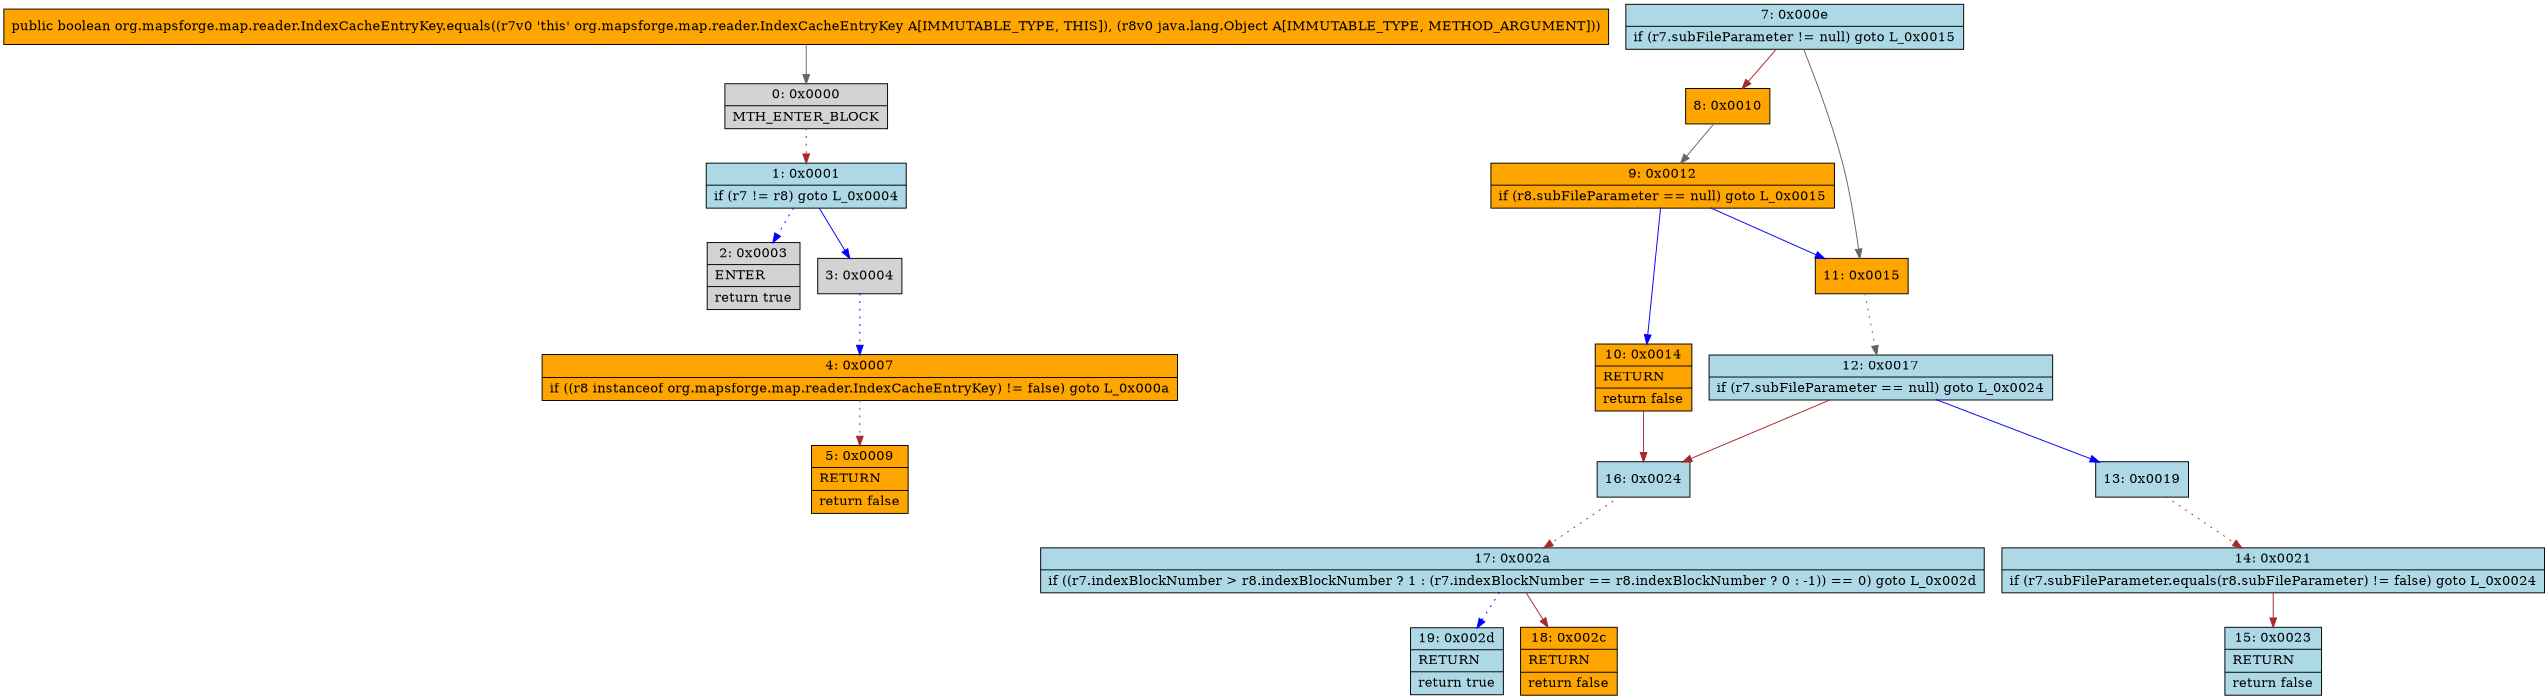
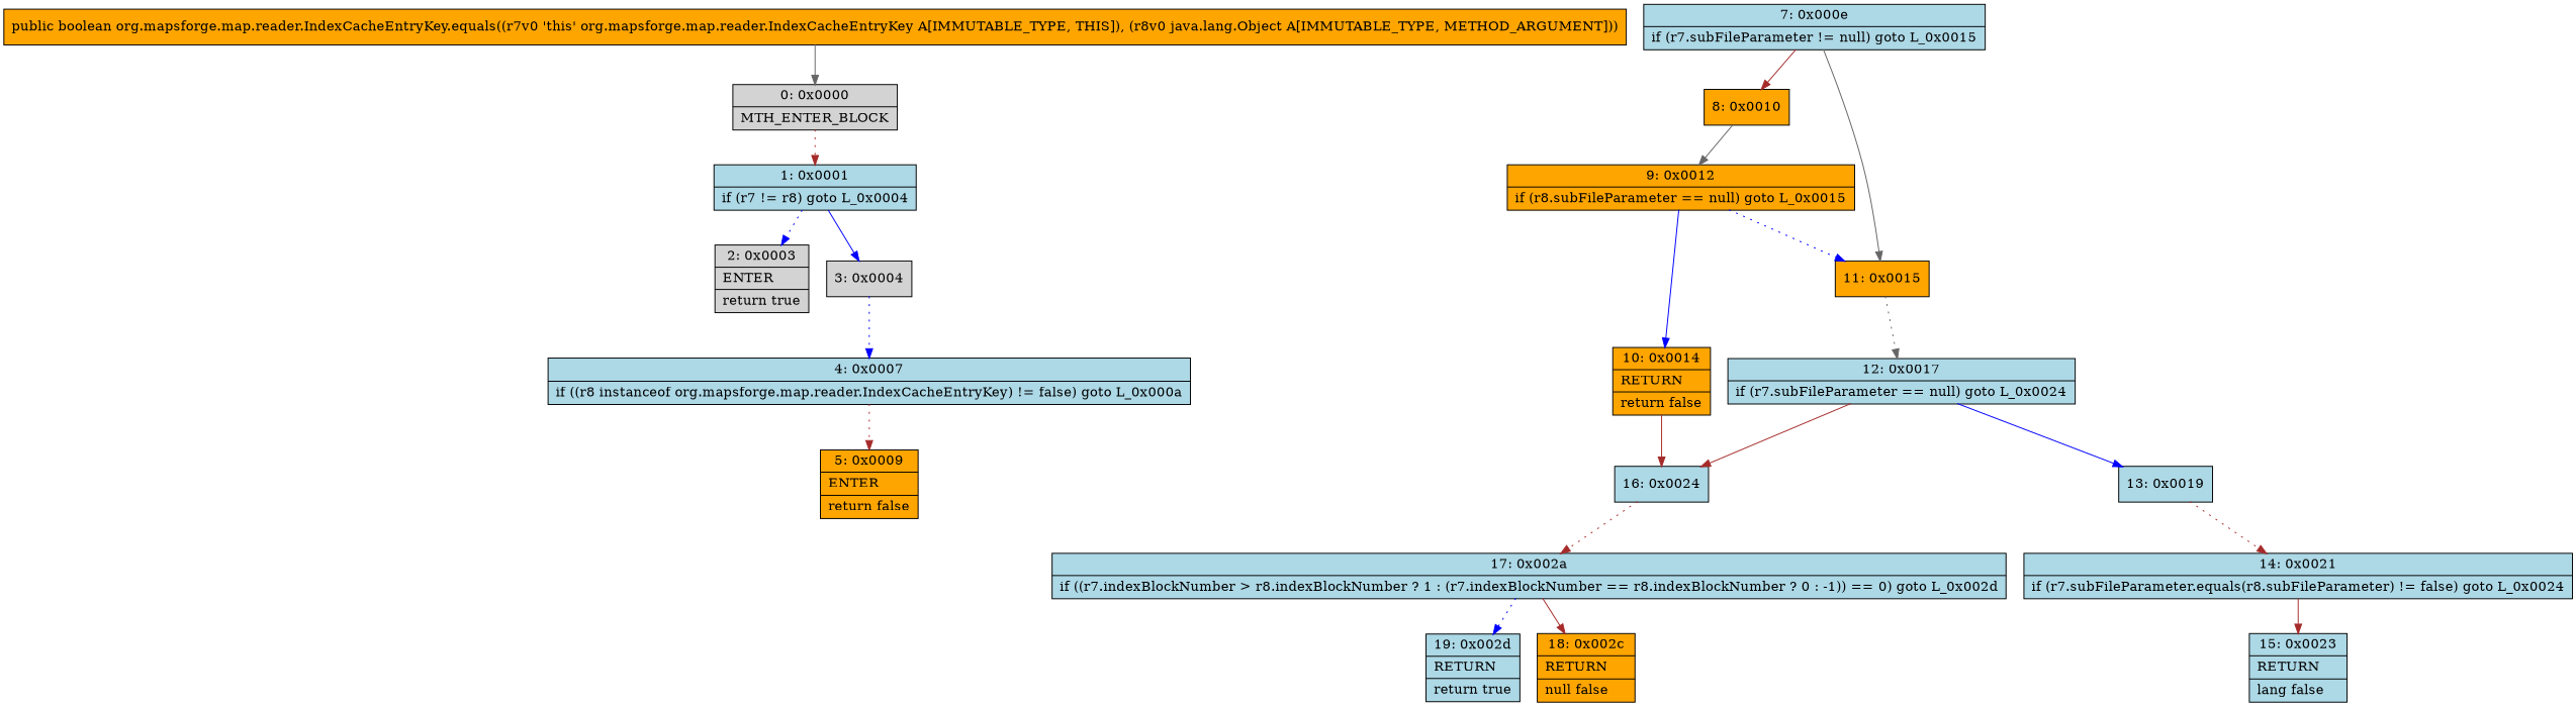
  digraph {
    node [fillcolor=lightblue shape=record style=filled]
    edge [color=brown style=solid]
    n1 [fillcolor=lightgrey label="{0\:\ 0x0000|MTH_ENTER_BLOCK\l}"]
    n2 [label="{1\:\ 0x0001|if (r7 != r8) goto L_0x0004\l}"]
    n3 [fillcolor=lightgrey label="{2\:\ 0x0003|ENTER\l|return true\l}"]
    n4 [fillcolor=lightgrey label="{3\:\ 0x0004}"]
-   n5 [fillcolor=orange label="{4\:\ 0x0007|if ((r8 instanceof org.mapsforge.map.reader.IndexCacheEntryKey) != false) goto L_0x000a\l}"]
-   n6 [fillcolor=orange label="{5\:\ 0x0009|RETURN\l|return false\l}"]
+   n5 [label="{4\:\ 0x0007|if ((r8 instanceof org.mapsforge.map.reader.IndexCacheEntryKey) != false) goto L_0x000a\l}"]
+   n6 [fillcolor=orange label="{5\:\ 0x0009|ENTER\l|return false\l}"]
    n7 [label="{7\:\ 0x000e|if (r7.subFileParameter != null) goto L_0x0015\l}"]
    n8 [fillcolor=orange label="{8\:\ 0x0010}"]
    n9 [fillcolor=orange label="{11\:\ 0x0015}"]
    n10 [fillcolor=orange label="{9\:\ 0x0012|if (r8.subFileParameter == null) goto L_0x0015\l}"]
    n11 [label="{12\:\ 0x0017|if (r7.subFileParameter == null) goto L_0x0024\l}"]
    n12 [fillcolor=orange label="{10\:\ 0x0014|RETURN\l|return false\l}"]
    n13 [label="{16\:\ 0x0024}"]
    n14 [label="{13\:\ 0x0019}"]
    n15 [label="{14\:\ 0x0021|if (r7.subFileParameter.equals(r8.subFileParameter) != false) goto L_0x0024\l}"]
    n16 [label="{17\:\ 0x002a|if ((r7.indexBlockNumber \> r8.indexBlockNumber ? 1 : (r7.indexBlockNumber == r8.indexBlockNumber ? 0 : \-1)) == 0) goto L_0x002d\l}"]
-   n17 [label="{15\:\ 0x0023|RETURN\l|return false\l}"]
-   n18 [fillcolor=orange label="{18\:\ 0x002c|RETURN\l|return false\l}"]
+   n17 [label="{15\:\ 0x0023|RETURN\l|lang false\l}"]
+   n18 [fillcolor=orange label="{18\:\ 0x002c|RETURN\l|null false\l}"]
    n19 [label="{19\:\ 0x002d|RETURN\l|return true\l}"]
    n20 [fillcolor=orange label="{public boolean org.mapsforge.map.reader.IndexCacheEntryKey.equals((r7v0 'this' org.mapsforge.map.reader.IndexCacheEntryKey A[IMMUTABLE_TYPE, THIS]), (r8v0 java.lang.Object A[IMMUTABLE_TYPE, METHOD_ARGUMENT])) }"]
    n1 -> n2 [style=dotted]
    n2 -> n3 [color=blue style=dotted]
    n2 -> n4 [color=blue]
    n4 -> n5 [color=blue style=dotted]
    n5 -> n6 [style=dotted]
    n7 -> n8
    n7 -> n9 [color=gray40]
    n8 -> n10 [color=gray40]
    n9 -> n11 [color=gray40 style=dotted]
-   n10 -> n9 [color=blue]
+   n10 -> n9 [color=blue style=dotted]
    n10 -> n12 [color=blue]
    n11 -> n13
    n11 -> n14 [color=blue]
    n12 -> n13
    n13 -> n16 [style=dotted]
    n14 -> n15 [style=dotted]
    n15 -> n17
    n16 -> n18
    n16 -> n19 [color=blue style=dotted]
    n20 -> n1 [color=gray40]
  }
